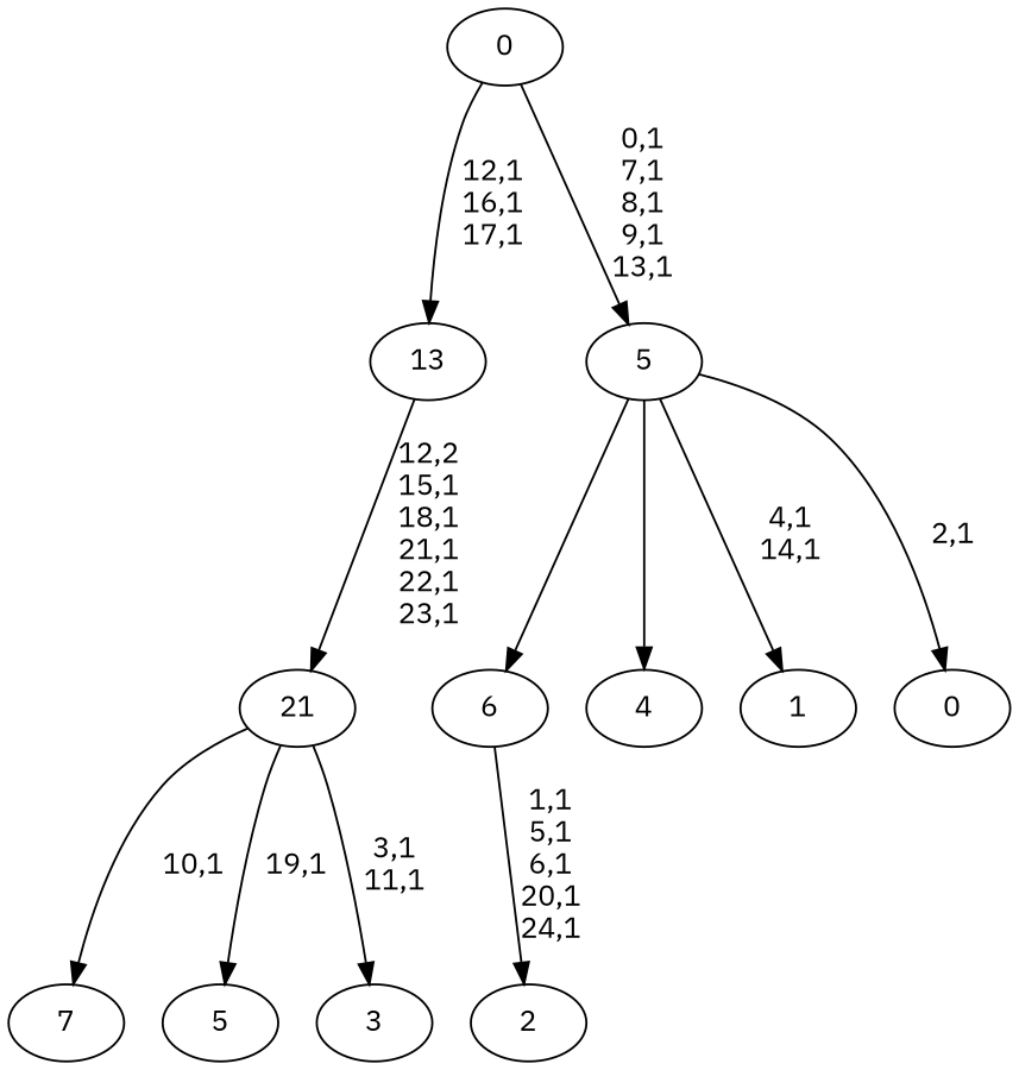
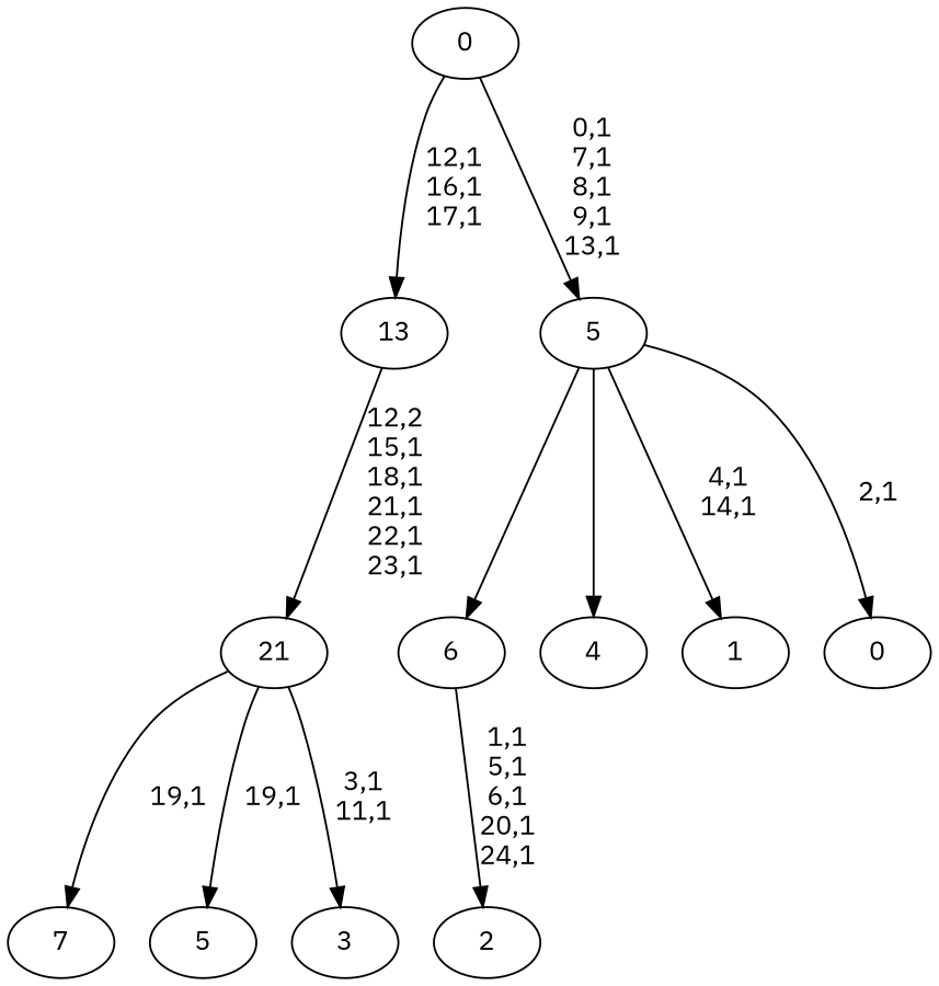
  digraph {
    fontname="IBM Plex Sans"
    node [fontname="IBM Plex Sans"]
    edge [fontname="IBM Plex Sans"]
    n1 [label=7]
    n2 [label=6]
    n3 [label=2]
    n4 [label=5]
    n5 [label=4]
    n6 [label=3]
    n7 [label=21]
    13
    n9 [label=1]
    n10 [label=0]
    5
    0
    n2 -> n3 [label="1,1\n5,1\n6,1\n20,1\n24,1"]
-   n7 -> n1 [label="10,1"]
+   n7 -> n1 [label="19,1"]
    n7 -> n4 [label="19,1"]
    n7 -> n6 [label="3,1\n11,1"]
    13 -> n7 [label="12,2\n15,1\n18,1\n21,1\n22,1\n23,1"]
    5 -> n2
    5 -> n5
    5 -> n9 [label="4,1\n14,1"]
    5 -> n10 [label="2,1"]
    0 -> 13 [label="12,1\n16,1\n17,1"]
    0 -> 5 [label="0,1\n7,1\n8,1\n9,1\n13,1"]
  }
